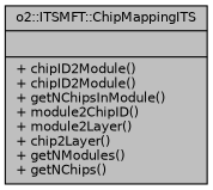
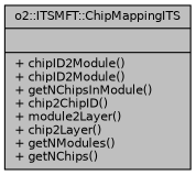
  digraph {
-   n1 [color=black fillcolor=grey75 fontcolor=black fontname=Helvetica fontsize=10 height=0.2 label="{o2::ITSMFT::ChipMappingITS\n||+ chipID2Module()\l+ chipID2Module()\l+ getNChipsInModule()\l+ module2ChipID()\l+ module2Layer()\l+ chip2Layer()\l+ getNModules()\l+ getNChips()\l}" shape=record style=filled width=0.4]
+   n1 [color=black fillcolor=grey75 fontcolor=black fontname=Helvetica fontsize=10 height=0.2 label="{o2::ITSMFT::ChipMappingITS\n||+ chipID2Module()\l+ chipID2Module()\l+ getNChipsInModule()\l+ chip2ChipID()\l+ module2Layer()\l+ chip2Layer()\l+ getNModules()\l+ getNChips()\l}" shape=record style=filled width=0.4]
  }
